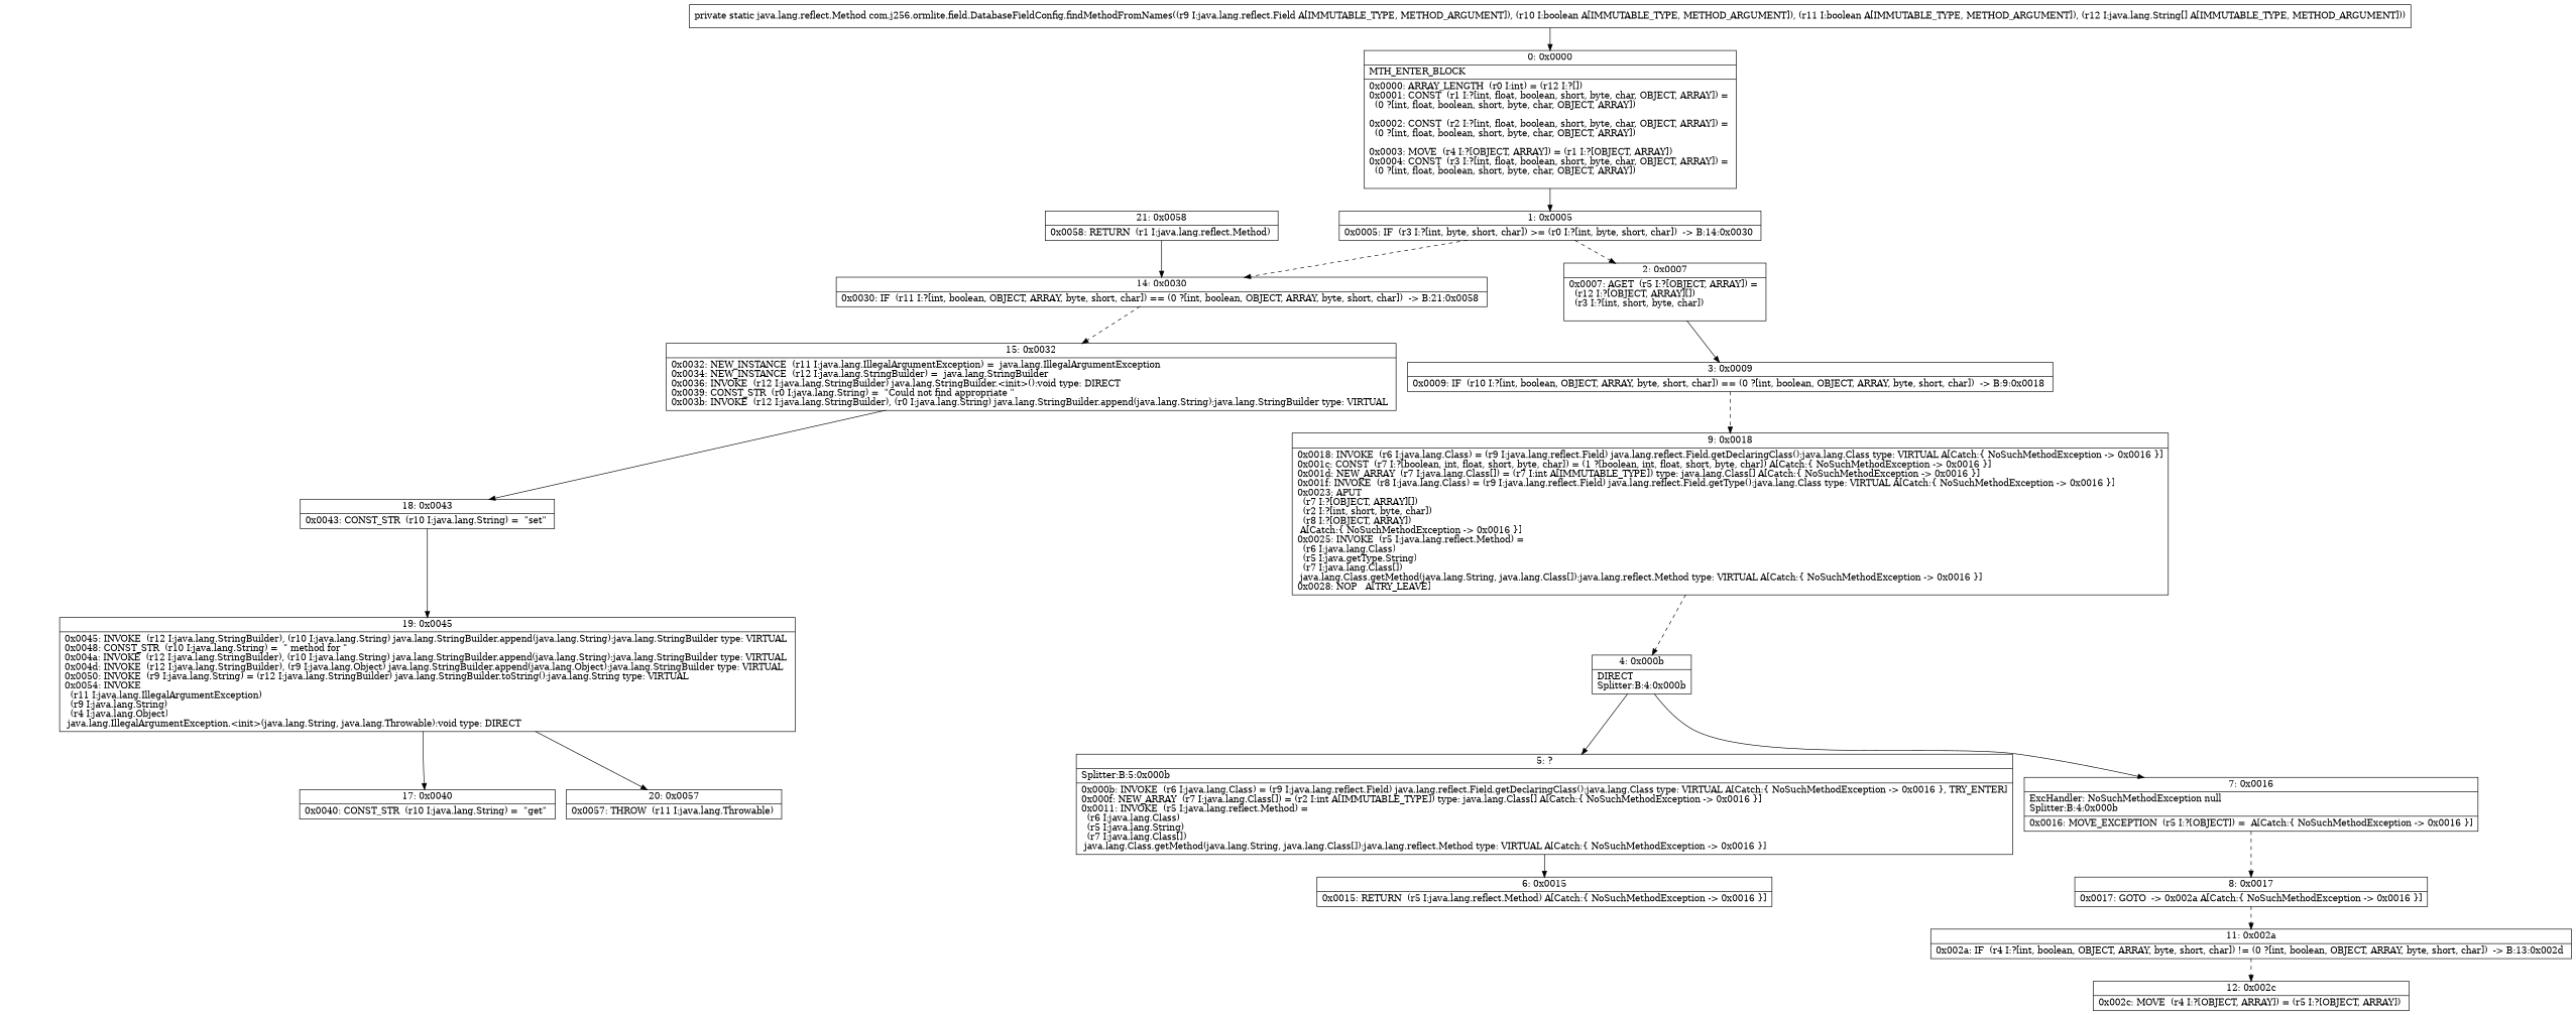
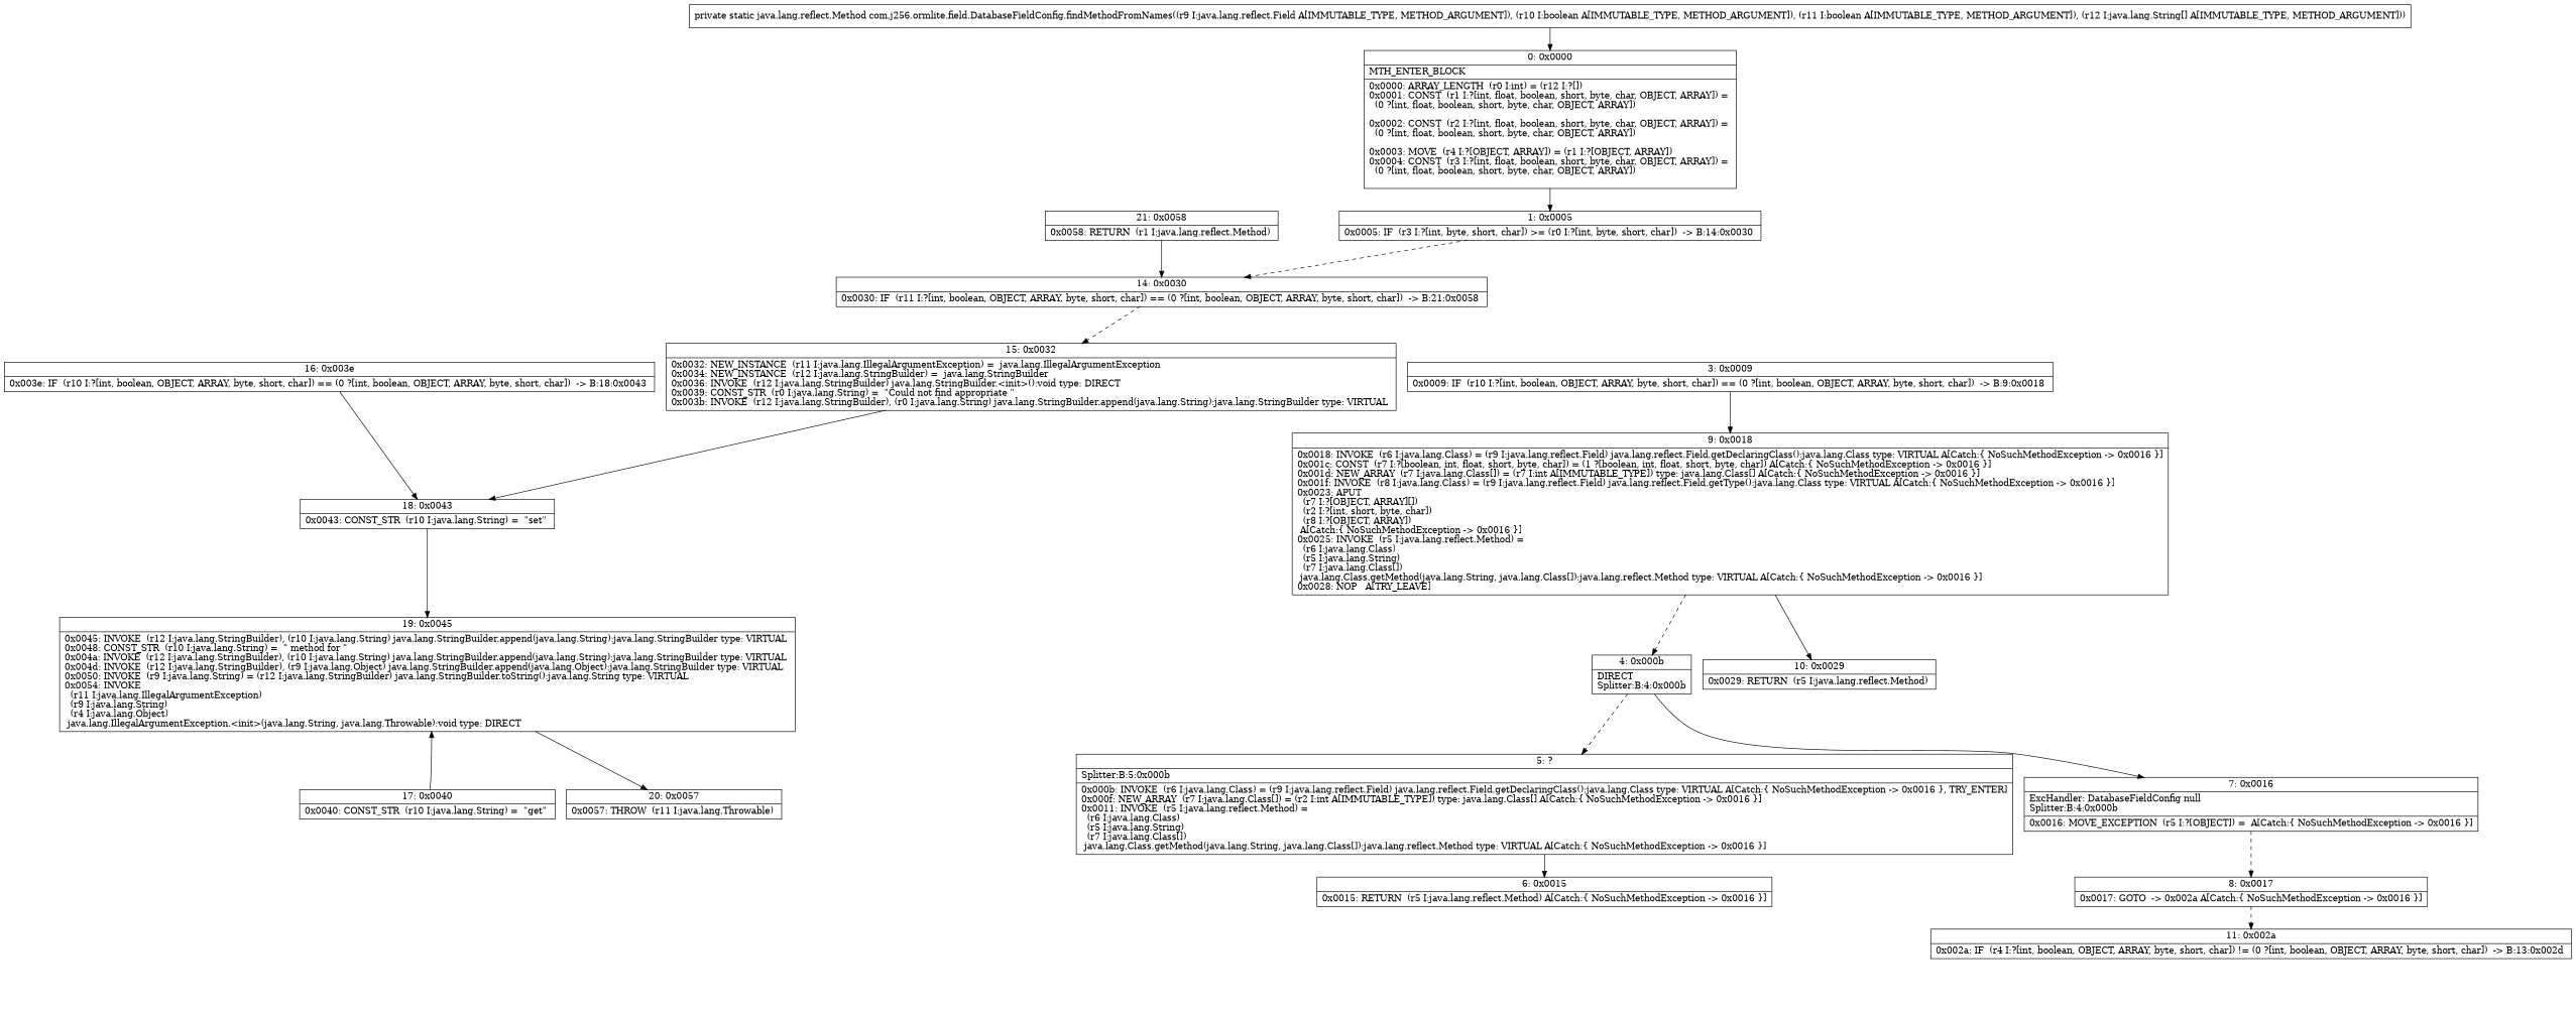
  digraph {
    node [shape=record]
    n1 [label="{0\:\ 0x0000|MTH_ENTER_BLOCK\l|0x0000: ARRAY_LENGTH  (r0 I:int) = (r12 I:?[]) \l0x0001: CONST  (r1 I:?[int, float, boolean, short, byte, char, OBJECT, ARRAY]) = \l  (0 ?[int, float, boolean, short, byte, char, OBJECT, ARRAY])\l \l0x0002: CONST  (r2 I:?[int, float, boolean, short, byte, char, OBJECT, ARRAY]) = \l  (0 ?[int, float, boolean, short, byte, char, OBJECT, ARRAY])\l \l0x0003: MOVE  (r4 I:?[OBJECT, ARRAY]) = (r1 I:?[OBJECT, ARRAY]) \l0x0004: CONST  (r3 I:?[int, float, boolean, short, byte, char, OBJECT, ARRAY]) = \l  (0 ?[int, float, boolean, short, byte, char, OBJECT, ARRAY])\l \l}"]
    n2 [label="{1\:\ 0x0005|0x0005: IF  (r3 I:?[int, byte, short, char]) \>= (r0 I:?[int, byte, short, char])  \-\> B:14:0x0030 \l}"]
-   n3 [label="{2\:\ 0x0007|0x0007: AGET  (r5 I:?[OBJECT, ARRAY]) = \l  (r12 I:?[OBJECT, ARRAY][])\l  (r3 I:?[int, short, byte, char])\l \l}"]
    n4 [label="{14\:\ 0x0030|0x0030: IF  (r11 I:?[int, boolean, OBJECT, ARRAY, byte, short, char]) == (0 ?[int, boolean, OBJECT, ARRAY, byte, short, char])  \-\> B:21:0x0058 \l}"]
    n5 [label="{3\:\ 0x0009|0x0009: IF  (r10 I:?[int, boolean, OBJECT, ARRAY, byte, short, char]) == (0 ?[int, boolean, OBJECT, ARRAY, byte, short, char])  \-\> B:9:0x0018 \l}"]
    n6 [label="{15\:\ 0x0032|0x0032: NEW_INSTANCE  (r11 I:java.lang.IllegalArgumentException) =  java.lang.IllegalArgumentException \l0x0034: NEW_INSTANCE  (r12 I:java.lang.StringBuilder) =  java.lang.StringBuilder \l0x0036: INVOKE  (r12 I:java.lang.StringBuilder) java.lang.StringBuilder.\<init\>():void type: DIRECT \l0x0039: CONST_STR  (r0 I:java.lang.String) =  \"Could not find appropriate \" \l0x003b: INVOKE  (r12 I:java.lang.StringBuilder), (r0 I:java.lang.String) java.lang.StringBuilder.append(java.lang.String):java.lang.StringBuilder type: VIRTUAL \l}"]
-   n7 [label="{9\:\ 0x0018|0x0018: INVOKE  (r6 I:java.lang.Class) = (r9 I:java.lang.reflect.Field) java.lang.reflect.Field.getDeclaringClass():java.lang.Class type: VIRTUAL A[Catch:\{ NoSuchMethodException \-\> 0x0016 \}]\l0x001c: CONST  (r7 I:?[boolean, int, float, short, byte, char]) = (1 ?[boolean, int, float, short, byte, char]) A[Catch:\{ NoSuchMethodException \-\> 0x0016 \}]\l0x001d: NEW_ARRAY  (r7 I:java.lang.Class[]) = (r7 I:int A[IMMUTABLE_TYPE]) type: java.lang.Class[] A[Catch:\{ NoSuchMethodException \-\> 0x0016 \}]\l0x001f: INVOKE  (r8 I:java.lang.Class) = (r9 I:java.lang.reflect.Field) java.lang.reflect.Field.getType():java.lang.Class type: VIRTUAL A[Catch:\{ NoSuchMethodException \-\> 0x0016 \}]\l0x0023: APUT  \l  (r7 I:?[OBJECT, ARRAY][])\l  (r2 I:?[int, short, byte, char])\l  (r8 I:?[OBJECT, ARRAY])\l A[Catch:\{ NoSuchMethodException \-\> 0x0016 \}]\l0x0025: INVOKE  (r5 I:java.lang.reflect.Method) = \l  (r6 I:java.lang.Class)\l  (r5 I:java.getType.String)\l  (r7 I:java.lang.Class[])\l java.lang.Class.getMethod(java.lang.String, java.lang.Class[]):java.lang.reflect.Method type: VIRTUAL A[Catch:\{ NoSuchMethodException \-\> 0x0016 \}]\l0x0028: NOP   A[TRY_LEAVE]\l}"]
+   n7 [label="{9\:\ 0x0018|0x0018: INVOKE  (r6 I:java.lang.Class) = (r9 I:java.lang.reflect.Field) java.lang.reflect.Field.getDeclaringClass():java.lang.Class type: VIRTUAL A[Catch:\{ NoSuchMethodException \-\> 0x0016 \}]\l0x001c: CONST  (r7 I:?[boolean, int, float, short, byte, char]) = (1 ?[boolean, int, float, short, byte, char]) A[Catch:\{ NoSuchMethodException \-\> 0x0016 \}]\l0x001d: NEW_ARRAY  (r7 I:java.lang.Class[]) = (r7 I:int A[IMMUTABLE_TYPE]) type: java.lang.Class[] A[Catch:\{ NoSuchMethodException \-\> 0x0016 \}]\l0x001f: INVOKE  (r8 I:java.lang.Class) = (r9 I:java.lang.reflect.Field) java.lang.reflect.Field.getType():java.lang.Class type: VIRTUAL A[Catch:\{ NoSuchMethodException \-\> 0x0016 \}]\l0x0023: APUT  \l  (r7 I:?[OBJECT, ARRAY][])\l  (r2 I:?[int, short, byte, char])\l  (r8 I:?[OBJECT, ARRAY])\l A[Catch:\{ NoSuchMethodException \-\> 0x0016 \}]\l0x0025: INVOKE  (r5 I:java.lang.reflect.Method) = \l  (r6 I:java.lang.Class)\l  (r5 I:java.lang.String)\l  (r7 I:java.lang.Class[])\l java.lang.Class.getMethod(java.lang.String, java.lang.Class[]):java.lang.reflect.Method type: VIRTUAL A[Catch:\{ NoSuchMethodException \-\> 0x0016 \}]\l0x0028: NOP   A[TRY_LEAVE]\l}"]
    n8 [label="{4\:\ 0x000b|DIRECT\lSplitter:B:4:0x000b\l}"]
    n9 [label="{5\:\ ?|Splitter:B:5:0x000b\l|0x000b: INVOKE  (r6 I:java.lang.Class) = (r9 I:java.lang.reflect.Field) java.lang.reflect.Field.getDeclaringClass():java.lang.Class type: VIRTUAL A[Catch:\{ NoSuchMethodException \-\> 0x0016 \}, TRY_ENTER]\l0x000f: NEW_ARRAY  (r7 I:java.lang.Class[]) = (r2 I:int A[IMMUTABLE_TYPE]) type: java.lang.Class[] A[Catch:\{ NoSuchMethodException \-\> 0x0016 \}]\l0x0011: INVOKE  (r5 I:java.lang.reflect.Method) = \l  (r6 I:java.lang.Class)\l  (r5 I:java.lang.String)\l  (r7 I:java.lang.Class[])\l java.lang.Class.getMethod(java.lang.String, java.lang.Class[]):java.lang.reflect.Method type: VIRTUAL A[Catch:\{ NoSuchMethodException \-\> 0x0016 \}]\l}"]
-   n10 [label="{7\:\ 0x0016|ExcHandler: NoSuchMethodException null\lSplitter:B:4:0x000b\l|0x0016: MOVE_EXCEPTION  (r5 I:?[OBJECT]) =  A[Catch:\{ NoSuchMethodException \-\> 0x0016 \}]\l}"]
+   n10 [label="{7\:\ 0x0016|ExcHandler: DatabaseFieldConfig null\lSplitter:B:4:0x000b\l|0x0016: MOVE_EXCEPTION  (r5 I:?[OBJECT]) =  A[Catch:\{ NoSuchMethodException \-\> 0x0016 \}]\l}"]
+   n11 [label="{10\:\ 0x0029|0x0029: RETURN  (r5 I:java.lang.reflect.Method) \l}"]
    n12 [label="{6\:\ 0x0015|0x0015: RETURN  (r5 I:java.lang.reflect.Method) A[Catch:\{ NoSuchMethodException \-\> 0x0016 \}]\l}"]
    n13 [label="{8\:\ 0x0017|0x0017: GOTO  \-\> 0x002a A[Catch:\{ NoSuchMethodException \-\> 0x0016 \}]\l}"]
    n14 [label="{11\:\ 0x002a|0x002a: IF  (r4 I:?[int, boolean, OBJECT, ARRAY, byte, short, char]) != (0 ?[int, boolean, OBJECT, ARRAY, byte, short, char])  \-\> B:13:0x002d \l}"]
-   n15 [label="{12\:\ 0x002c|0x002c: MOVE  (r4 I:?[OBJECT, ARRAY]) = (r5 I:?[OBJECT, ARRAY]) \l}"]
    n16 [label="{18\:\ 0x0043|0x0043: CONST_STR  (r10 I:java.lang.String) =  \"set\" \l}"]
    n17 [label="{21\:\ 0x0058|0x0058: RETURN  (r1 I:java.lang.reflect.Method) \l}"]
+   n18 [label="{16\:\ 0x003e|0x003e: IF  (r10 I:?[int, boolean, OBJECT, ARRAY, byte, short, char]) == (0 ?[int, boolean, OBJECT, ARRAY, byte, short, char])  \-\> B:18:0x0043 \l}"]
    n19 [label="{17\:\ 0x0040|0x0040: CONST_STR  (r10 I:java.lang.String) =  \"get\" \l}"]
    n20 [label="{19\:\ 0x0045|0x0045: INVOKE  (r12 I:java.lang.StringBuilder), (r10 I:java.lang.String) java.lang.StringBuilder.append(java.lang.String):java.lang.StringBuilder type: VIRTUAL \l0x0048: CONST_STR  (r10 I:java.lang.String) =  \" method for \" \l0x004a: INVOKE  (r12 I:java.lang.StringBuilder), (r10 I:java.lang.String) java.lang.StringBuilder.append(java.lang.String):java.lang.StringBuilder type: VIRTUAL \l0x004d: INVOKE  (r12 I:java.lang.StringBuilder), (r9 I:java.lang.Object) java.lang.StringBuilder.append(java.lang.Object):java.lang.StringBuilder type: VIRTUAL \l0x0050: INVOKE  (r9 I:java.lang.String) = (r12 I:java.lang.StringBuilder) java.lang.StringBuilder.toString():java.lang.String type: VIRTUAL \l0x0054: INVOKE  \l  (r11 I:java.lang.IllegalArgumentException)\l  (r9 I:java.lang.String)\l  (r4 I:java.lang.Object)\l java.lang.IllegalArgumentException.\<init\>(java.lang.String, java.lang.Throwable):void type: DIRECT \l}"]
    n21 [label="{20\:\ 0x0057|0x0057: THROW  (r11 I:java.lang.Throwable) \l}"]
    n22 [label="{private static java.lang.reflect.Method com.j256.ormlite.field.DatabaseFieldConfig.findMethodFromNames((r9 I:java.lang.reflect.Field A[IMMUTABLE_TYPE, METHOD_ARGUMENT]), (r10 I:boolean A[IMMUTABLE_TYPE, METHOD_ARGUMENT]), (r11 I:boolean A[IMMUTABLE_TYPE, METHOD_ARGUMENT]), (r12 I:java.lang.String[] A[IMMUTABLE_TYPE, METHOD_ARGUMENT])) }"]
    n1 -> n2
-   n2 -> n3 [style=dashed]
    n2 -> n4 [style=dashed]
-   n3 -> n5
    n4 -> n6 [style=dashed]
-   n5 -> n7 [style=dashed]
+   n5 -> n7
    n6 -> n16
    n7 -> n8 [style=dashed]
-   n8 -> n9
+   n7 -> n11
+   n8 -> n9 [style=dashed]
    n8 -> n10
    n9 -> n12
    n10 -> n13 [style=dashed]
    n13 -> n14 [style=dashed]
-   n14 -> n15 [style=dashed]
    n16 -> n20
    n17 -> n4
-   n20 -> n19
+   n18 -> n16
+   n19 -> n20
    n20 -> n21
    n22 -> n1
  }
